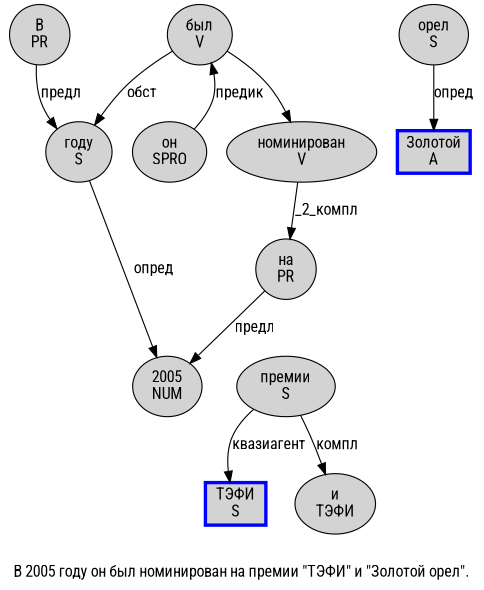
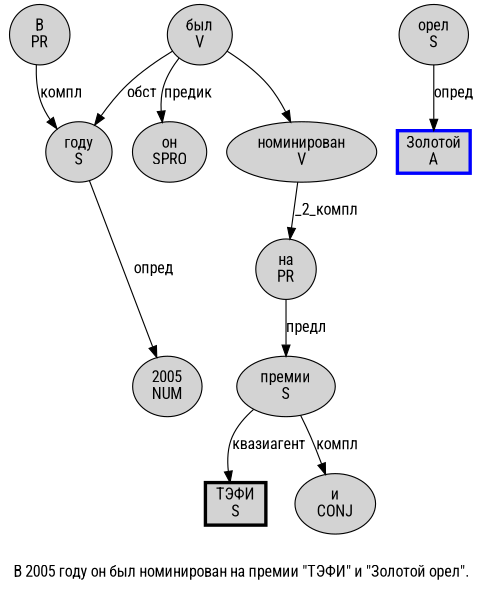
  digraph {
    fontname="Roboto Condensed"
    label="В 2005 году он был номинирован на премии \"ТЭФИ\" и \"Золотой орел\"."
    node [fillcolor=lightgray fontname="Roboto Condensed" penwidth=1 shape=ellipse style=filled]
    edge [fontname="Roboto Condensed"]
    n1 [label="В\nPR"]
    n2 [label="году\nS"]
    n3 [label="2005\nNUM"]
    n4 [label="он\nSPRO"]
    n5 [label="был\nV"]
    n6 [label="номинирован\nV"]
    n7 [label="на\nPR"]
    n8 [label="премии\nS"]
-   n9 [color=blue label="ТЭФИ\nS" penwidth=3 shape=box]
-   n10 [label="и\nТЭФИ"]
+   n9 [color=black label="ТЭФИ\nS" penwidth=3 shape=box]
+   n10 [label="и\nCONJ"]
    n11 [label="орел\nS"]
    n12 [color=blue label="Золотой\nA" penwidth=3 shape=box]
-   n1 -> n2 [label="предл"]
+   n1 -> n2 [label="компл"]
    n2 -> n3 [label="опред"]
    n5 -> n2 [label="обст"]
-   n4 -> n5 [label="предик"]
+   n5 -> n4 [label="предик"]
    n5 -> n6
    n6 -> n7 [label="_2_компл"]
-   n7 -> n3 [label="предл"]
+   n7 -> n8 [label="предл"]
    n8 -> n9 [label="квазиагент"]
    n8 -> n10 [label="компл"]
    n11 -> n12 [label="опред"]
  }
